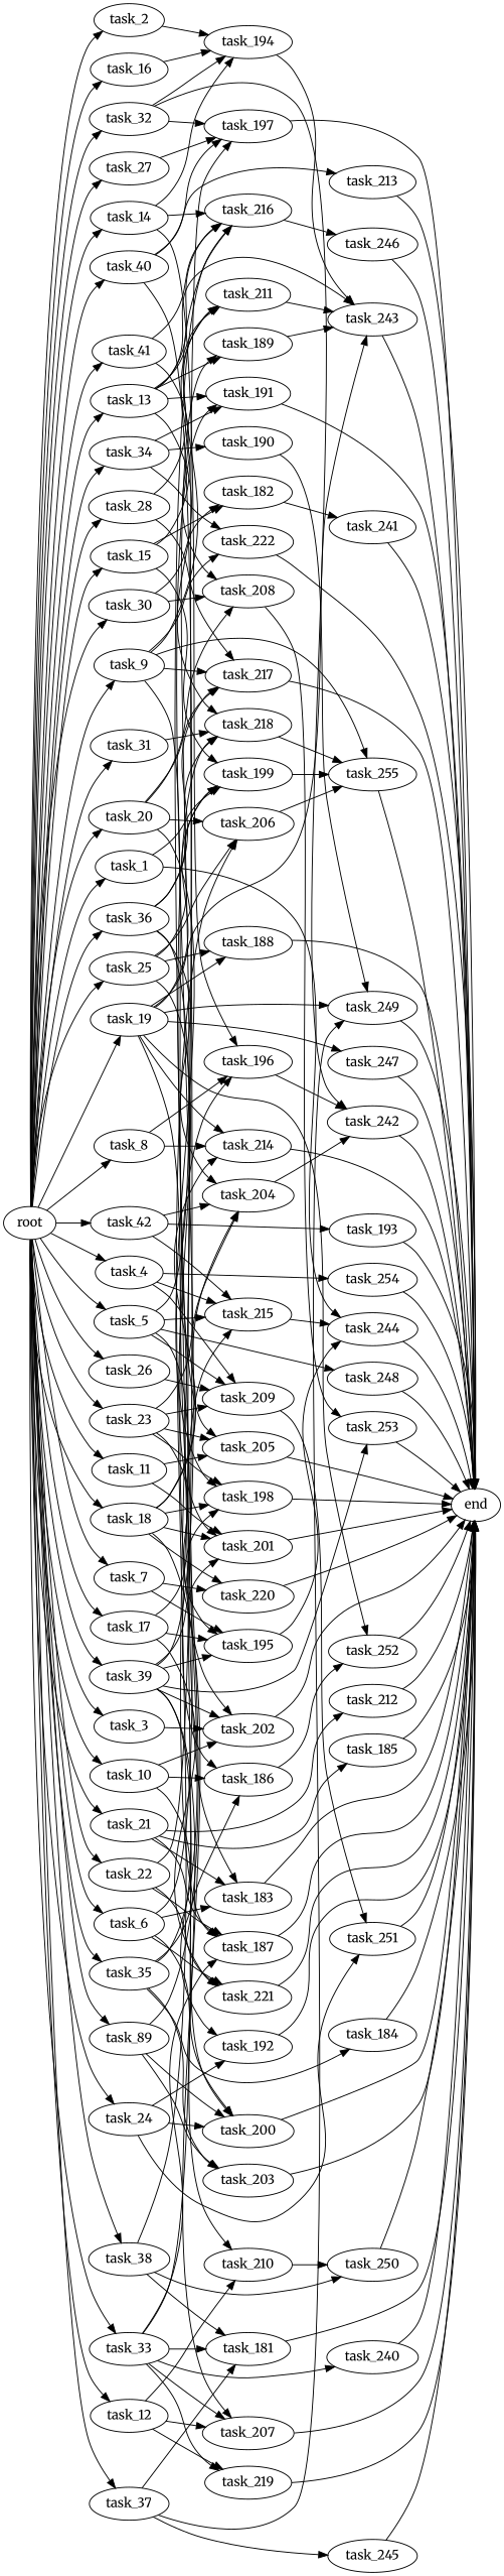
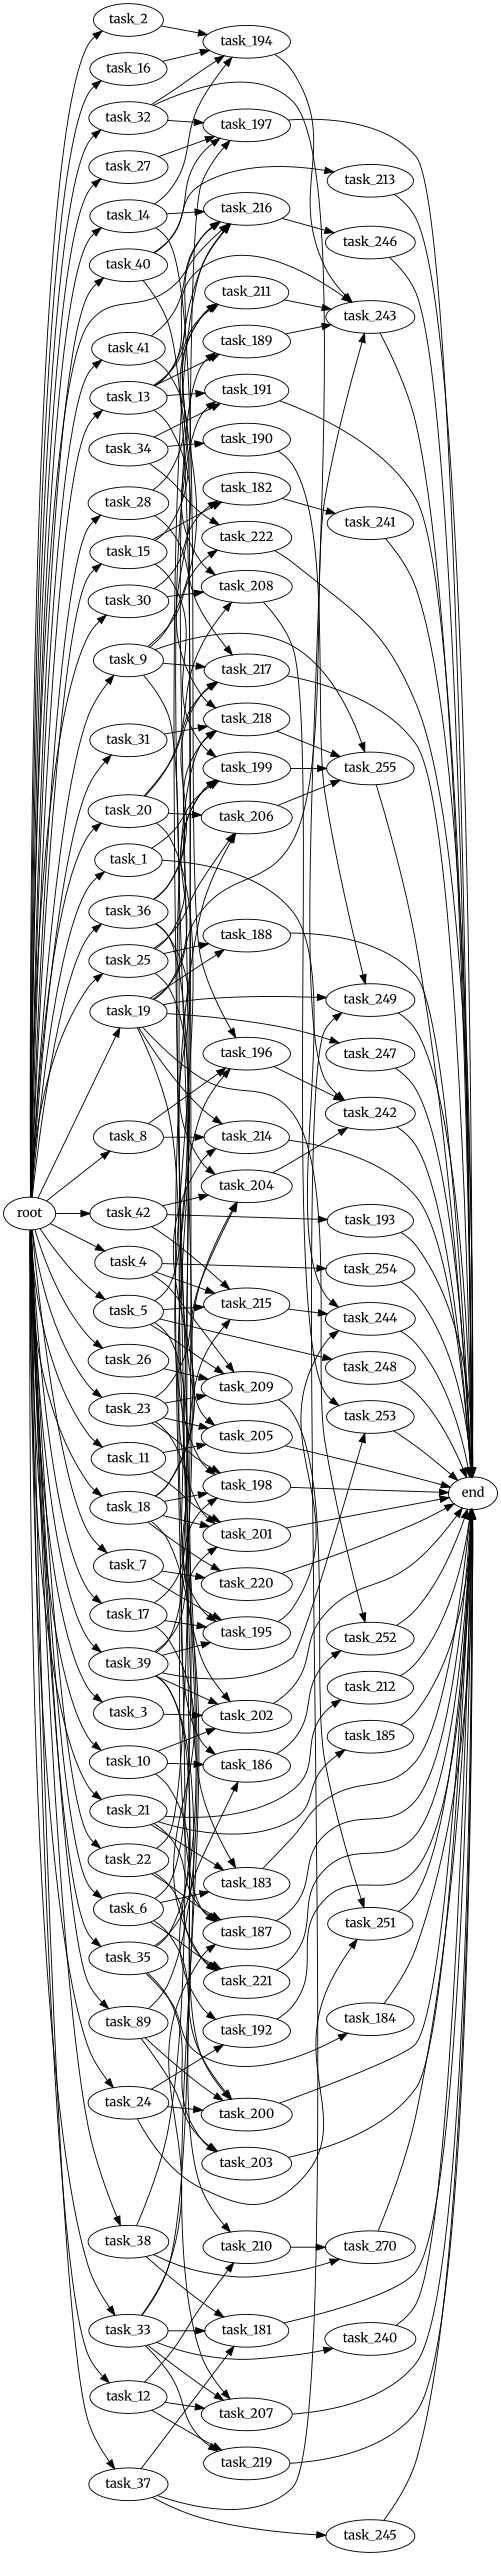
  digraph {
    fontname=Merriweather
    rankdir=LR
    node [fontname=Merriweather]
    edge [fontname=Merriweather]
    task_189
    task_243
    end
    task_220
    task_221
    task_240
    task_15
    task_199
    task_182
    task_211
    task_255
    task_241
    task_185
    task_9
    task_205
    task_217
    task_222
    task_216
    task_246
    task_40
    task_183
    task_213
    task_197
    task_4
    task_215
    task_209
    task_254
    task_244
    task_251
    task_245
    task_13
    task_191
    task_218
    task_14
    task_194
    task_196
    task_242
    task_253
    task_3
    task_202
    task_200
    task_204
    task_192
    task_5
    task_248
    task_186
    task_20
    task_208
    task_198
    task_206
    task_26
    task_195
    task_28
    task_19
    task_188
    task_249
    task_214
    task_247
    task_252
    task_203
    task_41
    task_2
    task_7
    task_190
    task_201
    task_21
    task_212
    task_187
    task_31
    task_1
    task_23
    task_193
    n73 [label=task_89]
    task_207
    task_210
-   task_250
+   task_250 [label=task_270]
    task_184
    task_24
    task_18
    task_25
    task_32
    task_12
    task_219
    task_22
    task_42
    task_16
    task_30
    task_39
    task_8
    task_34
    root
    task_17
    task_10
    task_27
    task_6
    task_37
    task_35
    task_33
    task_38
    task_11
    task_36
    task_181
    task_189 -> task_243
    task_243 -> end
    task_220 -> end
    task_221 -> end
    task_240 -> end
    task_15 -> task_199
    task_15 -> task_182
    task_15 -> task_211
    task_199 -> task_255
    task_182 -> task_241
    task_211 -> task_243
    task_255 -> end
    task_241 -> end
    task_185 -> end
    task_9 -> task_255
    task_9 -> task_205
    task_9 -> task_217
    task_9 -> task_222
    task_9 -> task_216
    task_205 -> end
    task_217 -> end
    task_222 -> end
    task_216 -> task_246
    task_246 -> end
    task_40 -> task_183
    task_40 -> task_213
    task_40 -> task_197
    task_183 -> end
    task_213 -> end
    task_197 -> end
    task_4 -> task_215
    task_4 -> task_209
    task_4 -> task_254
    task_215 -> task_244
    task_209 -> task_251
    task_254 -> end
    task_244 -> end
    task_251 -> end
    task_245 -> end
    task_13 -> task_189
    task_13 -> task_243
    task_13 -> task_211
    task_13 -> task_216
    task_13 -> task_191
    task_13 -> task_218
    task_191 -> end
    task_218 -> task_255
    task_14 -> task_216
    task_14 -> task_194
    task_14 -> task_196
    task_194 -> task_243
    task_196 -> task_242
    task_242 -> end
    task_253 -> end
    task_3 -> task_202
    task_202 -> end
    task_200 -> end
    task_204 -> task_242
    task_192 -> end
    task_5 -> task_189
    task_5 -> task_215
    task_5 -> task_209
    task_5 -> task_248
    task_5 -> task_186
    task_248 -> end
    task_186 -> task_252
    task_20 -> task_217
    task_20 -> task_208
    task_20 -> task_198
    task_20 -> task_206
    task_208 -> task_253
    task_198 -> end
    task_206 -> task_255
    task_26 -> task_209
    task_195 -> task_244
    task_28 -> task_211
    task_28 -> task_217
    task_19 -> task_243
    task_19 -> task_199
    task_19 -> task_202
    task_19 -> task_188
    task_19 -> task_249
    task_19 -> task_214
    task_19 -> task_247
    task_19 -> task_252
    task_188 -> end
    task_249 -> end
    task_214 -> end
    task_247 -> end
    task_252 -> end
    task_203 -> end
    task_41 -> task_216
    task_41 -> task_208
    task_2 -> task_194
    task_7 -> task_220
    task_7 -> task_195
    task_190 -> task_249
    task_201 -> end
    task_21 -> task_185
    task_21 -> task_183
    task_21 -> task_212
    task_21 -> task_187
    task_212 -> end
    task_187 -> end
    task_31 -> task_218
    task_1 -> task_199
    task_1 -> task_244
    task_23 -> task_205
    task_23 -> task_209
    task_23 -> task_204
    task_23 -> task_198
    task_23 -> task_195
    task_193 -> end
    n73 -> task_196
    n73 -> task_200
    n73 -> task_203
    task_207 -> end
    task_210 -> task_250
    task_250 -> end
    task_184 -> end
    task_24 -> task_251
    task_24 -> task_200
    task_24 -> task_192
    task_18 -> task_220
    task_18 -> task_204
    task_18 -> task_198
    task_18 -> task_214
    task_18 -> task_201
    task_18 -> task_207
    task_25 -> task_199
    task_25 -> task_206
    task_25 -> task_188
    task_25 -> task_201
    task_32 -> task_197
    task_32 -> task_194
    task_32 -> task_242
    task_12 -> task_207
    task_12 -> task_210
    task_12 -> task_219
    task_219 -> end
    task_22 -> task_221
    task_22 -> task_197
    task_22 -> task_187
    task_42 -> task_215
    task_42 -> task_204
    task_42 -> task_193
    task_16 -> task_194
    task_30 -> task_182
    task_30 -> task_208
    task_39 -> task_191
    task_39 -> task_253
    task_39 -> task_202
    task_39 -> task_200
    task_39 -> task_195
    task_39 -> task_201
    task_39 -> task_210
    task_8 -> task_196
    task_8 -> task_214
    task_34 -> task_222
    task_34 -> task_191
    task_34 -> task_190
    root -> task_15
    root -> task_9
    root -> task_40
    root -> task_4
    root -> task_13
    root -> task_14
    root -> task_3
    root -> task_5
    root -> task_20
    root -> task_26
    root -> task_28
    root -> task_19
    root -> task_41
    root -> task_2
    root -> task_7
    root -> task_21
    root -> task_31
    root -> task_1
    root -> task_23
    root -> n73
    root -> task_24
    root -> task_18
    root -> task_25
    root -> task_32
    root -> task_12
    root -> task_22
    root -> task_42
    root -> task_16
    root -> task_30
    root -> task_39
    root -> task_8
-   root -> task_34
+   root -> task_216
    root -> task_17
    root -> task_10
    root -> task_27
    root -> task_6
    root -> task_37
    root -> task_35
    root -> task_33
    root -> task_38
    root -> task_11
    root -> task_36
    task_17 -> task_221
    task_17 -> task_198
    task_17 -> task_195
    task_10 -> task_202
    task_10 -> task_192
    task_10 -> task_186
    task_27 -> task_197
    task_6 -> task_221
    task_6 -> task_183
    task_6 -> task_218
    task_6 -> task_200
    task_37 -> task_245
    task_37 -> task_249
    task_37 -> task_181
    task_35 -> task_215
    task_35 -> task_186
    task_35 -> task_203
    task_35 -> task_184
    task_33 -> task_240
    task_33 -> task_216
    task_33 -> task_187
    task_33 -> task_207
    task_33 -> task_219
    task_33 -> task_181
    task_38 -> task_206
    task_38 -> task_250
    task_38 -> task_181
    task_11 -> task_205
    task_11 -> task_201
    task_36 -> task_217
    task_36 -> task_218
    task_36 -> task_204
    task_36 -> task_187
    task_181 -> end
  }
